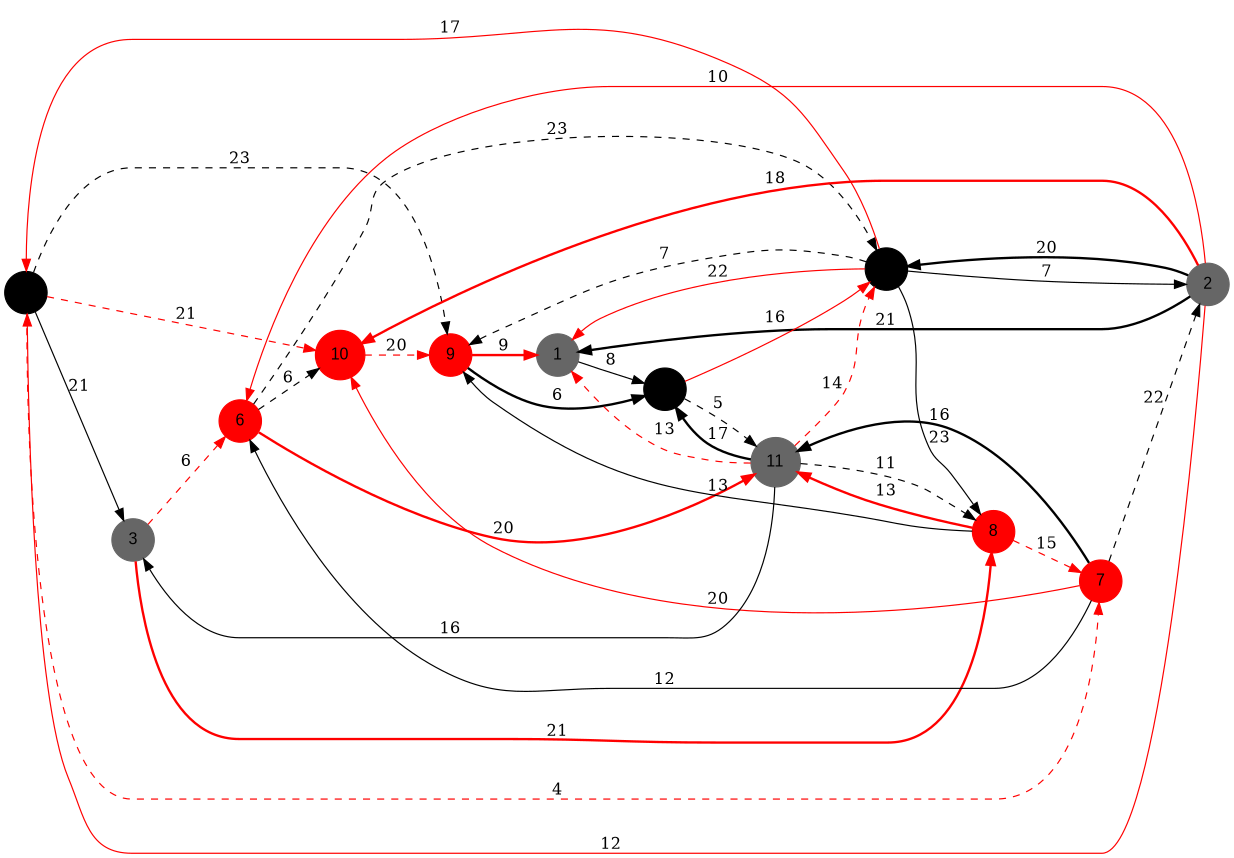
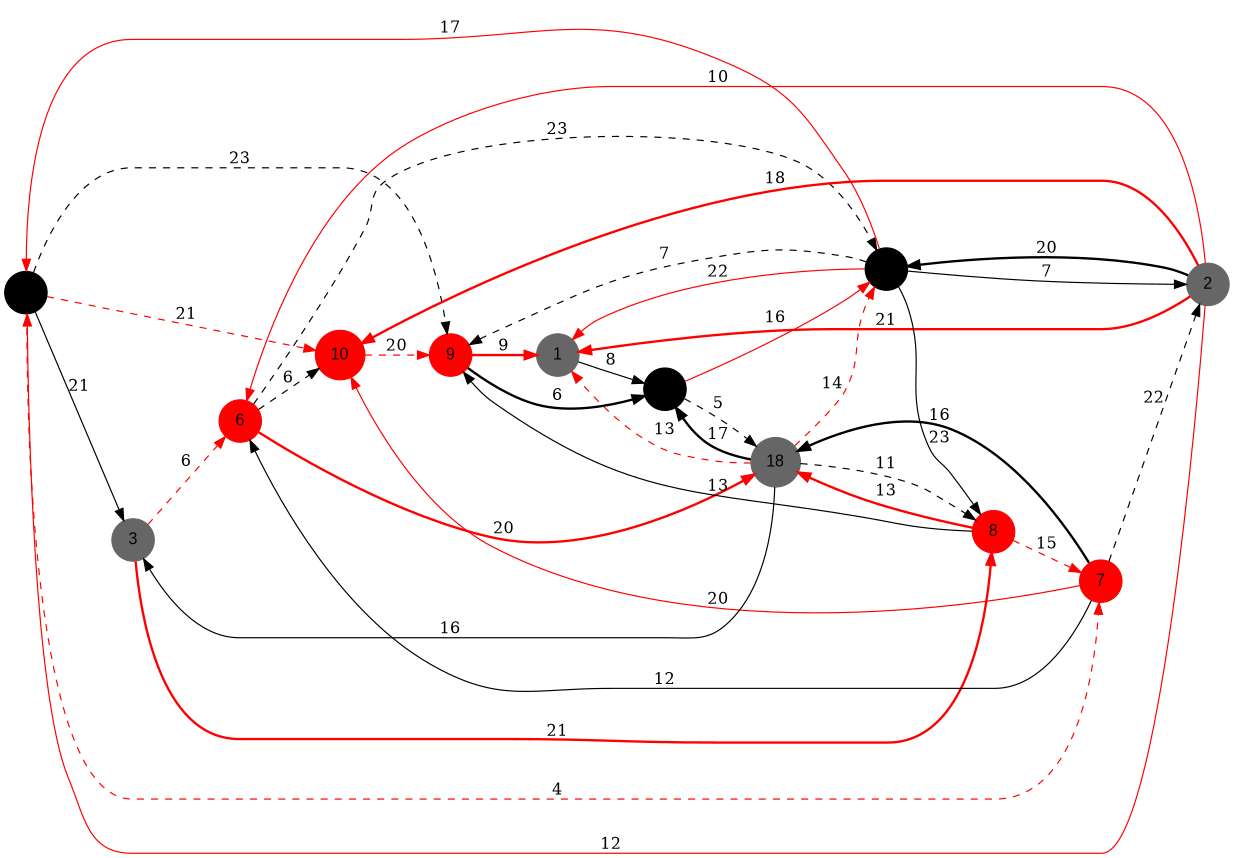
  digraph {
    rankdir=LR
    node [color=red fontname=Arial shape=circle style=filled]
    edge [color=black style=dashed]
    0 [color=black]
    3 [color=gray40]
    7
    9
    10
    6
    8
    2 [color=gray40]
-   11 [color=gray40]
+   11 [color=gray40 label=18]
    1 [color=gray40]
    4 [color=black]
    5 [color=black]
    0 -> 3 [label=21 style=solid]
    0 -> 7 [color=red label=4]
    0 -> 9 [label=23]
    0 -> 10 [color=red label=21]
    3 -> 6 [color=red label=6]
    3 -> 8 [color=red label=21 style=bold]
    7 -> 10 [color=red label=20 style=solid]
    7 -> 6 [label=12 style=solid]
    7 -> 2 [label=22]
    7 -> 11 [label=16 style=bold]
    9 -> 1 [color=red label=9 style=bold]
    9 -> 4 [label=6 style=bold]
    10 -> 9 [color=red label=20]
    6 -> 10 [label=6]
    6 -> 11 [color=red label=20 style=bold]
    6 -> 5 [label=23]
    8 -> 7 [color=red label=15]
    8 -> 9 [label=13 style=solid]
    8 -> 11 [color=red label=13 style=bold]
    2 -> 0 [color=red label=12 style=solid]
    2 -> 10 [color=red label=18 style=bold]
    2 -> 6 [color=red label=10 style=solid]
-   2 -> 1 [label=21 style=bold]
+   2 -> 1 [color=red label=21 style=bold]
    2 -> 5 [label=20 style=bold]
    11 -> 3 [label=16 style=solid]
    11 -> 8 [label=11]
    11 -> 1 [color=red label=13]
    11 -> 4 [label=17 style=bold]
    11 -> 5 [color=red label=14]
    1 -> 4 [label=8 style=solid]
    4 -> 11 [label=5]
    4 -> 5 [color=red label=16 style=solid]
    5 -> 0 [color=red label=17 style=solid]
    5 -> 9 [label=7]
    5 -> 8 [label=23 style=solid]
    5 -> 2 [label=7 style=solid]
    5 -> 1 [color=red label=22 style=solid]
  }
